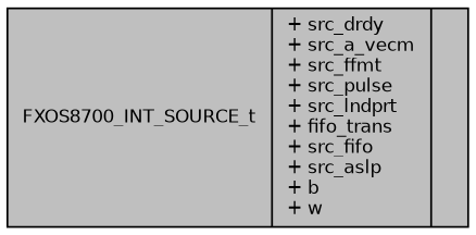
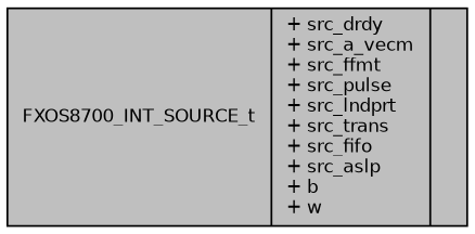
  digraph {
    rankdir=LR
-   n1 [color=black fillcolor=grey75 fontcolor=black fontname=Helvetica fontsize=10 height=0.2 label="{FXOS8700_INT_SOURCE_t\n|+ src_drdy\l+ src_a_vecm\l+ src_ffmt\l+ src_pulse\l+ src_lndprt\l+ fifo_trans\l+ src_fifo\l+ src_aslp\l+ b\l+ w\l|}" shape=record style=filled width=0.4]
+   n1 [color=black fillcolor=grey75 fontcolor=black fontname=Helvetica fontsize=10 height=0.2 label="{FXOS8700_INT_SOURCE_t\n|+ src_drdy\l+ src_a_vecm\l+ src_ffmt\l+ src_pulse\l+ src_lndprt\l+ src_trans\l+ src_fifo\l+ src_aslp\l+ b\l+ w\l|}" shape=record style=filled width=0.4]
  }
